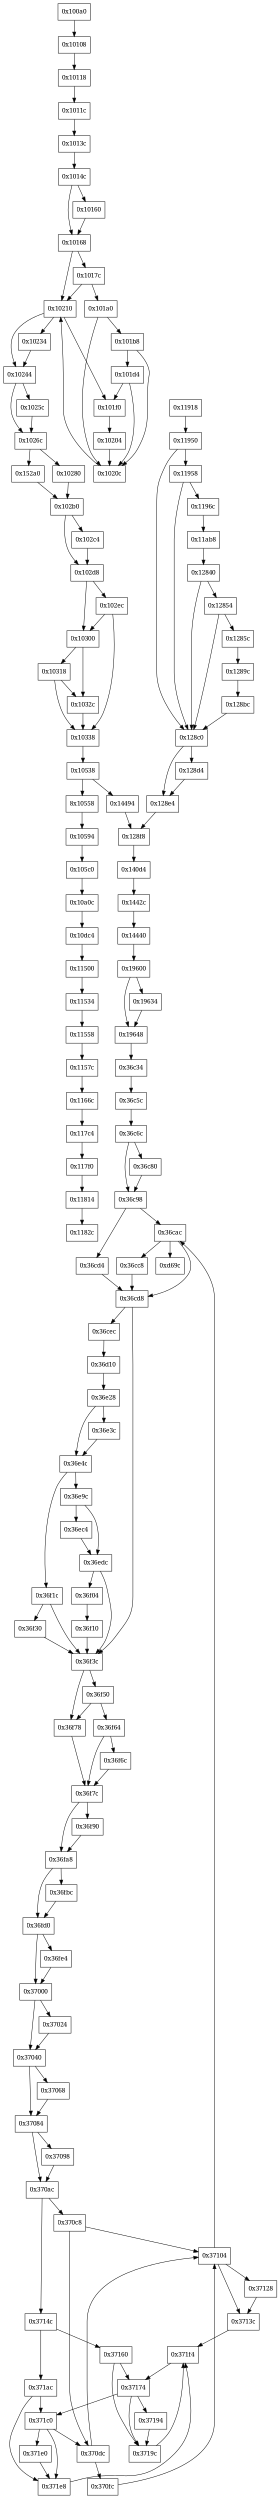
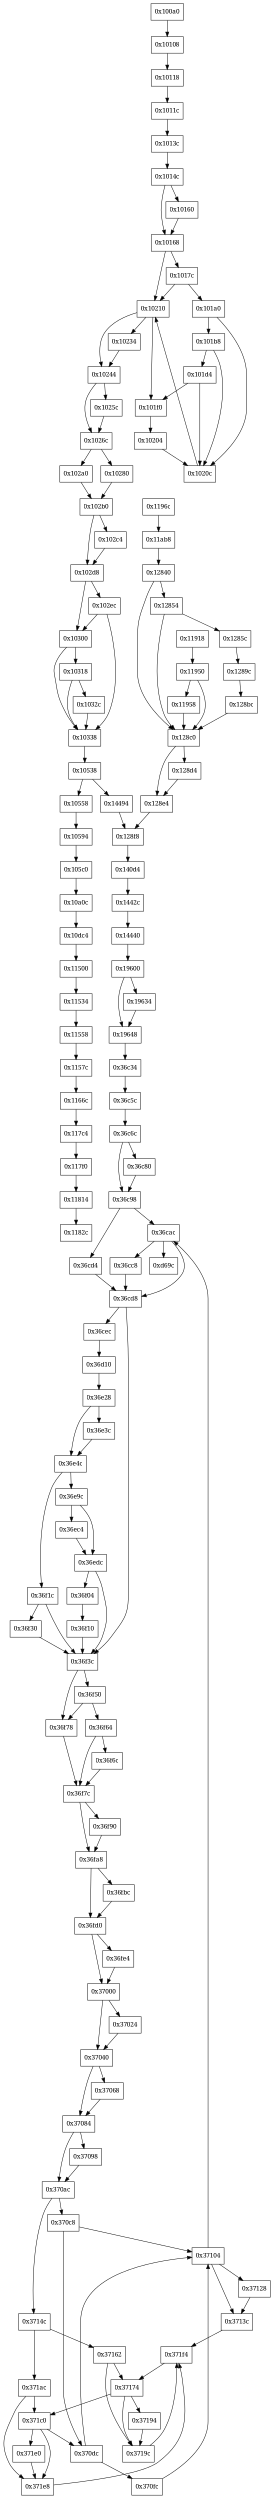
  digraph {
    fontname="Noto Serif"
    node [fontname="Noto Serif" shape=box]
    edge [fontname="Noto Serif"]
    "0x100a0"
    "0x10108"
    "0x10118"
    "0x19600"
    "0x19648"
    "0x19634"
    "0x36c34"
    "0x36c5c"
    "0x36c6c"
    "0x14440"
    "0x1011c"
    "0x1013c"
    "0x1014c"
    "0x10168"
    "0x10160"
    "0x10210"
    "0x1017c"
    "0x10244"
    "0x10234"
    "0x101f0"
    "0x101a0"
    "0x1026c"
    "0x1025c"
    "0x1020c"
    "0x101b8"
    "0x101d4"
    "0x10204"
-   "0x102a0" [label="0x152a0"]
+   "0x102a0"
    "0x10280"
    "0x102b0"
    "0x102d8"
    "0x102c4"
    "0x10300"
    "0x102ec"
    "0x10338"
    "0x10318"
    "0x10538"
    "0x1032c"
    "0x14494"
-   "0x10558" [label="8x10558"]
+   "0x10558"
    "0x128f8"
    "0x10594"
    "0x140d4"
    "0x1442c"
    "0x105c0"
    "0x10a0c"
    "0x10dc4"
    "0x11500"
    "0x11534"
    "0x11558"
    "0x1157c"
    "0x1166c"
    "0x117c4"
    "0x117f0"
    "0x11814"
    "0x1182c"
    "0x11918"
    "0x11950"
    "0x128c0"
    "0x11958"
    "0x128e4"
    "0x128d4"
    "0x1196c"
    "0x11ab8"
    "0x12840"
    "0x12854"
    "0x1285c"
    "0x1289c"
    "0x128bc"
    "0x36cac"
    "0xd69c"
    "0x36cd8"
    "0x36cc8"
    "0x36f3c"
    "0x36cec"
    "0x36c98"
    "0x36c80"
    "0x36cd4"
    "0x37104"
    "0x3713c"
    "0x37128"
    "0x371f4"
    "0x36f78"
    "0x36f50"
    "0x36d10"
    "0x36f7c"
    "0x36f64"
    "0x36e28"
    "0x36e4c"
    "0x36e3c"
    "0x36f1c"
    "0x36e9c"
    "0x36f30"
    "0x36edc"
    "0x36ec4"
    "0x36f04"
    "0x36f10"
    "0x36fa8"
    "0x36f90"
    "0x36fd0"
    "0x36fbc"
    "0x36f6c"
    "0x37000"
    "0x36fe4"
    "0x37040"
    "0x37024"
    "0x37084"
    "0x37068"
    "0x370ac"
    "0x37098"
    "0x370c8"
    "0x3714c"
    "0x370dc"
    "0x371ac"
-   "0x37160"
+   "0x37160" [label="0x37162"]
    "0x370fc"
    "0x371c0"
    "0x371e8"
    "0x371e0"
    "0x37174"
    "0x3719c"
    "0x37194"
    "0x100a0" -> "0x10108"
    "0x10108" -> "0x10118"
    "0x10118" -> "0x1011c"
    "0x19600" -> "0x19648"
    "0x19600" -> "0x19634"
    "0x19648" -> "0x36c34"
    "0x19634" -> "0x19648"
    "0x36c34" -> "0x36c5c"
    "0x36c5c" -> "0x36c6c"
    "0x36c6c" -> "0x36c98"
    "0x36c6c" -> "0x36c80"
    "0x14440" -> "0x19600"
    "0x1011c" -> "0x1013c"
    "0x1013c" -> "0x1014c"
    "0x1014c" -> "0x10168"
    "0x1014c" -> "0x10160"
    "0x10168" -> "0x10210"
    "0x10168" -> "0x1017c"
    "0x10160" -> "0x10168"
    "0x10210" -> "0x10244"
    "0x10210" -> "0x10234"
    "0x10210" -> "0x101f0"
    "0x1017c" -> "0x10210"
    "0x1017c" -> "0x101a0"
    "0x10244" -> "0x1026c"
    "0x10244" -> "0x1025c"
    "0x10234" -> "0x10244"
    "0x101f0" -> "0x10204"
    "0x101a0" -> "0x1020c"
    "0x101a0" -> "0x101b8"
    "0x1026c" -> "0x102a0"
    "0x1026c" -> "0x10280"
    "0x1025c" -> "0x1026c"
    "0x1020c" -> "0x10210"
    "0x101b8" -> "0x1020c"
    "0x101b8" -> "0x101d4"
    "0x101d4" -> "0x101f0"
    "0x101d4" -> "0x1020c"
    "0x10204" -> "0x1020c"
    "0x102a0" -> "0x102b0"
    "0x10280" -> "0x102b0"
    "0x102b0" -> "0x102d8"
    "0x102b0" -> "0x102c4"
    "0x102d8" -> "0x10300"
    "0x102d8" -> "0x102ec"
    "0x102c4" -> "0x102d8"
-   "0x10300" -> "0x1032c"
+   "0x10300" -> "0x10338"
    "0x10300" -> "0x10318"
    "0x102ec" -> "0x10300"
    "0x102ec" -> "0x10338"
    "0x10338" -> "0x10538"
    "0x10318" -> "0x10338"
    "0x10318" -> "0x1032c"
    "0x10538" -> "0x14494"
    "0x10538" -> "0x10558"
    "0x1032c" -> "0x10338"
    "0x14494" -> "0x128f8"
    "0x10558" -> "0x10594"
    "0x128f8" -> "0x140d4"
    "0x10594" -> "0x105c0"
    "0x140d4" -> "0x1442c"
    "0x1442c" -> "0x14440"
    "0x105c0" -> "0x10a0c"
    "0x10a0c" -> "0x10dc4"
    "0x10dc4" -> "0x11500"
    "0x11500" -> "0x11534"
    "0x11534" -> "0x11558"
    "0x11558" -> "0x1157c"
    "0x1157c" -> "0x1166c"
    "0x1166c" -> "0x117c4"
    "0x117c4" -> "0x117f0"
    "0x117f0" -> "0x11814"
    "0x11814" -> "0x1182c"
    "0x11918" -> "0x11950"
    "0x11950" -> "0x128c0"
    "0x11950" -> "0x11958"
    "0x128c0" -> "0x128e4"
    "0x128c0" -> "0x128d4"
    "0x11958" -> "0x128c0"
-   "0x11958" -> "0x1196c"
    "0x128e4" -> "0x128f8"
    "0x128d4" -> "0x128e4"
    "0x1196c" -> "0x11ab8"
    "0x11ab8" -> "0x12840"
    "0x12840" -> "0x128c0"
    "0x12840" -> "0x12854"
    "0x12854" -> "0x128c0"
    "0x12854" -> "0x1285c"
    "0x1285c" -> "0x1289c"
    "0x1289c" -> "0x128bc"
    "0x128bc" -> "0x128c0"
    "0x36cac" -> "0xd69c"
    "0x36cac" -> "0x36cd8"
    "0x36cac" -> "0x36cc8"
    "0x36cd8" -> "0x36f3c"
    "0x36cd8" -> "0x36cec"
    "0x36cc8" -> "0x36cd8"
    "0x36f3c" -> "0x36f78"
    "0x36f3c" -> "0x36f50"
    "0x36cec" -> "0x36d10"
    "0x36c98" -> "0x36cac"
    "0x36c98" -> "0x36cd4"
    "0x36c80" -> "0x36c98"
    "0x36cd4" -> "0x36cd8"
    "0x37104" -> "0x36cac"
    "0x37104" -> "0x3713c"
    "0x37104" -> "0x37128"
    "0x3713c" -> "0x371f4"
    "0x37128" -> "0x3713c"
    "0x371f4" -> "0x37174"
    "0x36f78" -> "0x36f7c"
    "0x36f50" -> "0x36f78"
    "0x36f50" -> "0x36f64"
    "0x36d10" -> "0x36e28"
    "0x36f7c" -> "0x36fa8"
    "0x36f7c" -> "0x36f90"
    "0x36f64" -> "0x36f7c"
    "0x36f64" -> "0x36f6c"
    "0x36e28" -> "0x36e4c"
    "0x36e28" -> "0x36e3c"
    "0x36e4c" -> "0x36f1c"
    "0x36e4c" -> "0x36e9c"
    "0x36e3c" -> "0x36e4c"
    "0x36f1c" -> "0x36f3c"
    "0x36f1c" -> "0x36f30"
    "0x36e9c" -> "0x36edc"
    "0x36e9c" -> "0x36ec4"
    "0x36f30" -> "0x36f3c"
    "0x36edc" -> "0x36f3c"
    "0x36edc" -> "0x36f04"
    "0x36ec4" -> "0x36edc"
    "0x36f04" -> "0x36f10"
    "0x36f10" -> "0x36f3c"
    "0x36fa8" -> "0x36fd0"
    "0x36fa8" -> "0x36fbc"
    "0x36f90" -> "0x36fa8"
    "0x36fd0" -> "0x37000"
    "0x36fd0" -> "0x36fe4"
    "0x36fbc" -> "0x36fd0"
    "0x36f6c" -> "0x36f7c"
    "0x37000" -> "0x37040"
    "0x37000" -> "0x37024"
    "0x36fe4" -> "0x37000"
    "0x37040" -> "0x37084"
    "0x37040" -> "0x37068"
    "0x37024" -> "0x37040"
    "0x37084" -> "0x370ac"
    "0x37084" -> "0x37098"
    "0x37068" -> "0x37084"
    "0x370ac" -> "0x370c8"
    "0x370ac" -> "0x3714c"
    "0x37098" -> "0x370ac"
    "0x370c8" -> "0x37104"
    "0x370c8" -> "0x370dc"
    "0x3714c" -> "0x371ac"
    "0x3714c" -> "0x37160"
    "0x370dc" -> "0x37104"
    "0x370dc" -> "0x370fc"
    "0x371ac" -> "0x371c0"
    "0x371ac" -> "0x371e8"
    "0x37160" -> "0x37174"
    "0x37160" -> "0x3719c"
    "0x370fc" -> "0x37104"
    "0x371c0" -> "0x370dc"
    "0x371c0" -> "0x371e8"
    "0x371c0" -> "0x371e0"
    "0x371e8" -> "0x371f4"
    "0x371e0" -> "0x371e8"
    "0x37174" -> "0x371c0"
    "0x37174" -> "0x3719c"
    "0x37174" -> "0x37194"
    "0x3719c" -> "0x371f4"
    "0x37194" -> "0x3719c"
  }
